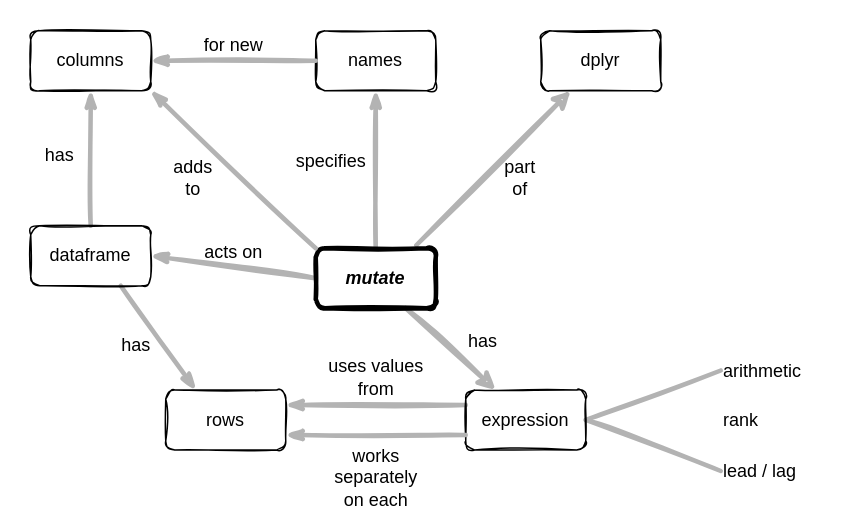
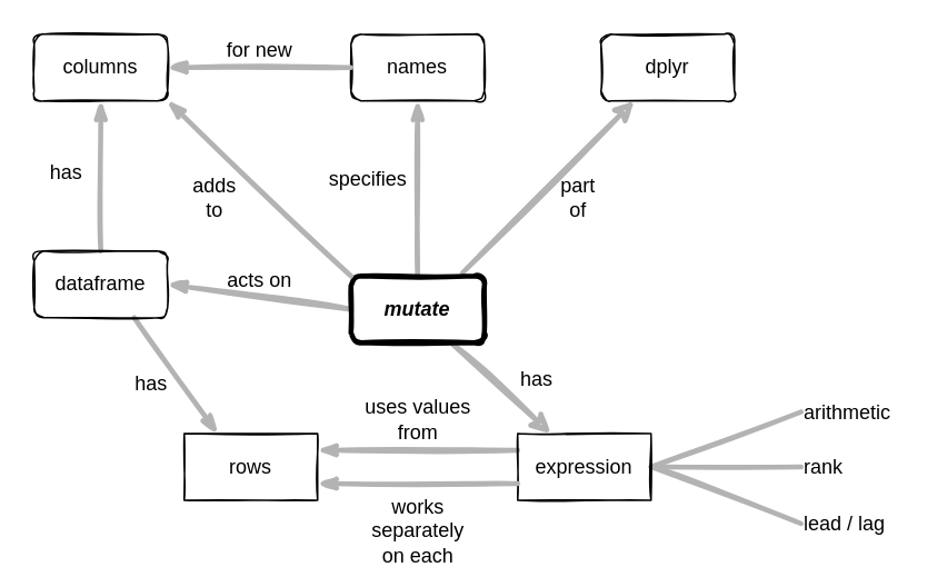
  <mxCell id="0" />
  <mxCell id="1" parent="0" />
  <mxCell id="2" value="acts on" style="edgeStyle=none;rounded=1;html=1;labelBackgroundColor=none;startArrow=none;startFill=0;startSize=5;endArrow=classicThin;endFill=1;endSize=5;jettySize=auto;orthogonalLoop=1;strokeColor=#B3B3B3;strokeWidth=3;fontFamily=Helvetica;fontSize=12;exitX=0;exitY=0.5;exitDx=0;exitDy=0;entryX=1;entryY=0.5;entryDx=0;entryDy=0;verticalAlign=bottom;sketch=1;" parent="1" source="24" target="6" edge="1"><mxGeometry relative="1" as="geometry"><mxPoint x="460" y="70" as="targetPoint" /></mxGeometry></mxCell>
  <mxCell id="3" value="has" style="edgeStyle=none;rounded=1;html=1;labelBackgroundColor=none;startArrow=none;startFill=0;startSize=5;endArrow=classicThin;endFill=1;endSize=5;jettySize=auto;orthogonalLoop=1;strokeColor=#B3B3B3;strokeWidth=3;fontFamily=Helvetica;fontSize=12;exitX=0.75;exitY=1;exitDx=0;exitDy=0;entryX=0.25;entryY=0;entryDx=0;entryDy=0;verticalAlign=middle;sketch=1;" parent="1" source="6" target="8" edge="1"><mxGeometry x="-0.108" y="-15" relative="1" as="geometry"><mxPoint as="offset" /></mxGeometry></mxCell>
  <mxCell id="4" value="uses values&lt;br&gt;from" style="edgeStyle=none;rounded=1;html=1;labelBackgroundColor=none;startArrow=none;startFill=0;startSize=5;endArrow=classicThin;endFill=1;endSize=5;jettySize=auto;orthogonalLoop=1;strokeColor=#B3B3B3;strokeWidth=3;fontFamily=Helvetica;fontSize=12;exitX=0;exitY=0.25;exitDx=0;exitDy=0;entryX=1;entryY=0.25;entryDx=0;entryDy=0;verticalAlign=middle;sketch=1;" parent="1" source="19" target="8" edge="1"><mxGeometry y="-19" relative="1" as="geometry"><mxPoint as="offset" /></mxGeometry></mxCell>
  <mxCell id="5" value="has" style="edgeStyle=none;rounded=1;html=1;labelBackgroundColor=none;startArrow=none;startFill=0;startSize=5;endArrow=classicThin;endFill=1;endSize=5;jettySize=auto;orthogonalLoop=1;strokeColor=#B3B3B3;strokeWidth=3;fontFamily=Helvetica;fontSize=12;exitX=0.5;exitY=0;exitDx=0;exitDy=0;entryX=0.5;entryY=1;entryDx=0;entryDy=0;verticalAlign=middle;sketch=1;" parent="1" source="6" target="9" edge="1"><mxGeometry x="0.046" y="21" relative="1" as="geometry"><mxPoint x="275.498" y="32.653" as="sourcePoint" /><mxPoint x="192.111" y="96.137" as="targetPoint" /><mxPoint as="offset" /></mxGeometry></mxCell>
  <mxCell id="6" value="dataframe" style="rounded=1;whiteSpace=wrap;html=1;fontSize=12;fontFamily=Helvetica;fillColor=none;sketch=1;labelBackgroundColor=none;" parent="1" vertex="1"><mxGeometry x="20" y="150" width="80" height="40" as="geometry" /></mxCell>
  <mxCell id="7" style="edgeStyle=orthogonalEdgeStyle;rounded=0;orthogonalLoop=1;jettySize=auto;html=1;exitX=0.5;exitY=1;exitDx=0;exitDy=0;strokeWidth=3;fontSize=12;fontFamily=Helvetica;sketch=1;labelBackgroundColor=none;" parent="1" source="6" target="6" edge="1"><mxGeometry relative="1" as="geometry" /></mxCell>
- <mxCell id="8" value="rows" style="rounded=1;whiteSpace=wrap;html=1;fontSize=12;fontFamily=Helvetica;fillColor=none;sketch=1;labelBackgroundColor=none;" parent="1" vertex="1"><mxGeometry x="110" y="259.5" width="80" height="40" as="geometry" /></mxCell>
+ <mxCell id="8" value="rows" style="whiteSpace=wrap;html=1;fontSize=12;fontFamily=Helvetica;fillColor=none;sketch=1;labelBackgroundColor=none;rounded=0;" parent="1" vertex="1"><mxGeometry x="110" y="259.5" width="80" height="40" as="geometry" /></mxCell>
  <mxCell id="9" value="columns" style="rounded=1;whiteSpace=wrap;html=1;fontSize=12;fontFamily=Helvetica;fillColor=none;sketch=1;labelBackgroundColor=none;" parent="1" vertex="1"><mxGeometry x="20" y="20" width="80" height="40" as="geometry" /></mxCell>
  <mxCell id="10" value="has" style="endArrow=classic;html=1;strokeWidth=3;entryX=0.25;entryY=0;entryDx=0;entryDy=0;strokeColor=#B3B3B3;exitX=0.75;exitY=1;exitDx=0;exitDy=0;verticalAlign=middle;fontSize=12;labelBackgroundColor=none;fontFamily=Helvetica;align=left;sketch=1;" parent="1" source="24" target="19" edge="1"><mxGeometry x="0.08" y="10" width="50" height="50" relative="1" as="geometry"><mxPoint x="270" y="280" as="sourcePoint" /><mxPoint x="440" y="210" as="targetPoint" /><Array as="points" /><mxPoint x="1" as="offset" /></mxGeometry></mxCell>
  <mxCell id="11" value="dplyr" style="rounded=1;whiteSpace=wrap;html=1;fontSize=12;fontFamily=Helvetica;fillColor=none;sketch=1;labelBackgroundColor=none;" parent="1" vertex="1"><mxGeometry x="360" y="20" width="80" height="40" as="geometry" /></mxCell>
  <mxCell id="12" value="part&lt;br style=&quot;font-size: 12px;&quot;&gt;of" style="endArrow=classic;html=1;strokeWidth=3;entryX=0.25;entryY=1;entryDx=0;entryDy=0;strokeColor=#B3B3B3;exitX=0.838;exitY=-0.05;exitDx=0;exitDy=0;verticalAlign=middle;fontSize=12;labelBackgroundColor=none;exitPerimeter=0;fontFamily=Helvetica;sketch=1;" parent="1" source="24" target="11" edge="1"><mxGeometry x="0.103" y="-17" width="50" height="50" relative="1" as="geometry"><mxPoint x="290" y="230" as="sourcePoint" /><mxPoint x="210" y="325" as="targetPoint" /><Array as="points" /><mxPoint as="offset" /></mxGeometry></mxCell>
  <mxCell id="13" value="arithmetic" style="text;html=1;strokeColor=none;fillColor=none;align=left;verticalAlign=middle;whiteSpace=wrap;rounded=0;fontSize=12;fontFamily=Helvetica;sketch=1;labelBackgroundColor=none;" parent="1" vertex="1"><mxGeometry x="480" y="236.5" width="60" height="20" as="geometry" /></mxCell>
  <mxCell id="14" value="rank" style="text;html=1;strokeColor=none;fillColor=none;align=left;verticalAlign=middle;whiteSpace=wrap;rounded=0;fontSize=12;fontFamily=Helvetica;sketch=1;labelBackgroundColor=none;" parent="1" vertex="1"><mxGeometry x="480" y="269.5" width="60" height="20" as="geometry" /></mxCell>
  <mxCell id="15" value="lead / lag" style="text;html=1;strokeColor=none;fillColor=none;align=left;verticalAlign=middle;whiteSpace=wrap;rounded=0;fontSize=12;fontFamily=Helvetica;sketch=1;labelBackgroundColor=none;" parent="1" vertex="1"><mxGeometry x="480" y="303.5" width="60" height="20" as="geometry" /></mxCell>
  <mxCell id="16" value="" style="endArrow=none;html=1;labelBackgroundColor=none;strokeColor=#B3B3B3;strokeWidth=3;fontSize=12;exitX=1;exitY=0.5;exitDx=0;exitDy=0;entryX=0;entryY=0.5;entryDx=0;entryDy=0;fontFamily=Helvetica;sketch=1;" parent="1" source="19" target="13" edge="1"><mxGeometry width="50" height="50" relative="1" as="geometry"><mxPoint x="790" y="260" as="sourcePoint" /><mxPoint x="840" y="210" as="targetPoint" /><Array as="points" /></mxGeometry></mxCell>
+ <mxCell id="17" value="" style="endArrow=none;html=1;labelBackgroundColor=none;strokeColor=#B3B3B3;strokeWidth=3;fontSize=12;entryX=0;entryY=0.5;entryDx=0;entryDy=0;exitX=1;exitY=0.5;exitDx=0;exitDy=0;fontFamily=Helvetica;sketch=1;" parent="1" source="19" target="14" edge="1"><mxGeometry width="50" height="50" relative="1" as="geometry"><mxPoint x="570" y="360" as="sourcePoint" /><mxPoint x="580" y="430" as="targetPoint" /><Array as="points" /></mxGeometry></mxCell>
  <mxCell id="18" value="" style="endArrow=none;html=1;labelBackgroundColor=none;strokeColor=#B3B3B3;strokeWidth=3;fontSize=12;entryX=0;entryY=0.5;entryDx=0;entryDy=0;fontFamily=Helvetica;exitX=1;exitY=0.5;exitDx=0;exitDy=0;sketch=1;" parent="1" source="19" target="15" edge="1"><mxGeometry width="50" height="50" relative="1" as="geometry"><mxPoint x="410" y="280" as="sourcePoint" /><mxPoint x="550" y="310" as="targetPoint" /><Array as="points" /></mxGeometry></mxCell>
- <mxCell id="19" value="expression" style="rounded=1;whiteSpace=wrap;html=1;fontSize=12;fontFamily=Helvetica;fillColor=none;sketch=1;labelBackgroundColor=none;" parent="1" vertex="1"><mxGeometry x="310" y="259.5" width="80" height="40" as="geometry" /></mxCell>
+ <mxCell id="19" value="expression" style="whiteSpace=wrap;html=1;fontSize=12;fontFamily=Helvetica;fillColor=none;sketch=1;labelBackgroundColor=none;rounded=0;" parent="1" vertex="1"><mxGeometry x="310" y="259.5" width="80" height="40" as="geometry" /></mxCell>
  <mxCell id="20" value="works&lt;br&gt;separately&lt;br&gt;on each" style="edgeStyle=none;rounded=1;html=1;labelBackgroundColor=none;startArrow=none;startFill=0;startSize=5;endArrow=classicThin;endFill=1;endSize=5;jettySize=auto;orthogonalLoop=1;strokeColor=#B3B3B3;strokeWidth=3;fontFamily=Helvetica;fontSize=12;exitX=0;exitY=0.75;exitDx=0;exitDy=0;entryX=1;entryY=0.75;entryDx=0;entryDy=0;verticalAlign=top;sketch=1;" parent="1" source="19" target="8" edge="1"><mxGeometry relative="1" as="geometry"><mxPoint x="190" y="280" as="targetPoint" /><mxPoint x="340" y="280" as="sourcePoint" /></mxGeometry></mxCell>
  <mxCell id="21" value="names" style="rounded=1;whiteSpace=wrap;html=1;fontSize=12;fontFamily=Helvetica;fillColor=none;sketch=1;labelBackgroundColor=none;" parent="1" vertex="1"><mxGeometry x="210" y="20" width="80" height="40" as="geometry" /></mxCell>
  <mxCell id="22" value="specifies" style="edgeStyle=none;rounded=1;html=1;labelBackgroundColor=none;startArrow=none;startFill=0;startSize=5;endArrow=classicThin;endFill=1;endSize=5;jettySize=auto;orthogonalLoop=1;strokeColor=#B3B3B3;strokeWidth=3;fontFamily=Helvetica;fontSize=12;exitX=0.5;exitY=0;exitDx=0;exitDy=0;entryX=0.5;entryY=1;entryDx=0;entryDy=0;verticalAlign=middle;sketch=1;" parent="1" source="24" target="21" edge="1"><mxGeometry x="0.111" y="30" relative="1" as="geometry"><mxPoint x="240" y="160" as="sourcePoint" /><mxPoint x="100" y="70" as="targetPoint" /><mxPoint as="offset" /></mxGeometry></mxCell>
  <mxCell id="23" value="for new" style="edgeStyle=none;rounded=1;html=1;labelBackgroundColor=none;startArrow=none;startFill=0;startSize=5;endArrow=classicThin;endFill=1;endSize=5;jettySize=auto;orthogonalLoop=1;strokeColor=#B3B3B3;strokeWidth=3;fontFamily=Helvetica;fontSize=12;exitX=0;exitY=0.5;exitDx=0;exitDy=0;entryX=1;entryY=0.5;entryDx=0;entryDy=0;verticalAlign=middle;sketch=1;" parent="1" source="21" target="9" edge="1"><mxGeometry y="-10" relative="1" as="geometry"><mxPoint x="240" y="160" as="sourcePoint" /><mxPoint x="100" y="70" as="targetPoint" /><mxPoint as="offset" /></mxGeometry></mxCell>
  <mxCell id="24" value="&lt;b style=&quot;font-size: 12px&quot;&gt;&lt;i style=&quot;font-size: 12px&quot;&gt;mutate&lt;/i&gt;&lt;/b&gt;" style="rounded=1;whiteSpace=wrap;html=1;strokeWidth=3;fontSize=12;fontFamily=Helvetica;fillColor=none;sketch=1;labelBackgroundColor=none;" parent="1" vertex="1"><mxGeometry x="210" y="165" width="80" height="40" as="geometry" /></mxCell>
  <mxCell id="25" value="adds&lt;br&gt;to" style="edgeStyle=none;rounded=1;html=1;labelBackgroundColor=none;startArrow=none;startFill=0;startSize=5;endArrow=classicThin;endFill=1;endSize=5;jettySize=auto;orthogonalLoop=1;strokeColor=#B3B3B3;strokeWidth=3;fontFamily=Helvetica;fontSize=12;exitX=0;exitY=0;exitDx=0;exitDy=0;entryX=1;entryY=1;entryDx=0;entryDy=0;verticalAlign=bottom;sketch=1;" parent="1" source="24" target="9" edge="1"><mxGeometry x="0.05" y="35" relative="1" as="geometry"><mxPoint x="110" y="180" as="targetPoint" /><mxPoint x="220" y="180" as="sourcePoint" /><mxPoint as="offset" /></mxGeometry></mxCell>
